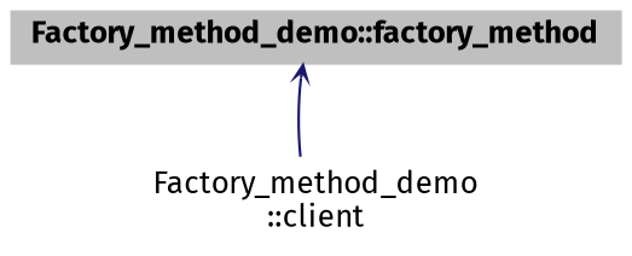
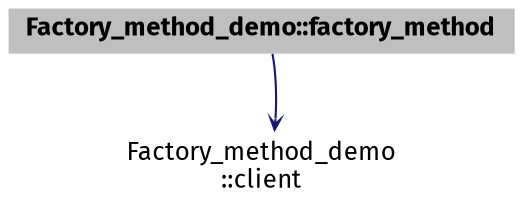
  digraph {
    rankdir=TB
    fontname="Fira Sans"
    node [color=black fontname="Fira Sans" fontsize=12 shape=plaintext]
    n1 [fillcolor=grey75 fontcolor=black height=0.2 label=<<b>Factory_method_demo::factory_method</b>> style=filled width=0.4]
    n2 [height=0.2 label="Factory_method_demo\l::client" width=0.4]
-   n1 -> n2 [arrowhead=open arrowsize=0.5 arrowtail=open color=midnightblue dir=back fontname="Fira Sans" fontsize=15 labelfontsize=15 style=solid]
+   n2 -> n1 [arrowhead=open arrowsize=0.5 arrowtail=open color=midnightblue dir=back fontname="Fira Sans" fontsize=15 labelfontsize=15 style=solid]
  }
